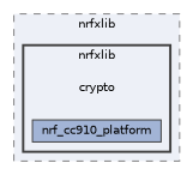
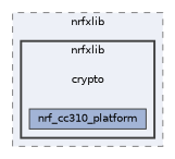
  digraph {
    compound=true
    rankdir=LR
    node [fontname=Helvetica fontsize=10]
    n1 [height=0.2 label=crypto shape=plaintext width=0.4]
-   n2 [color=grey25 fillcolor="#a2b4d6" height=0.2 label=nrf_cc910_platform shape=box style=filled width=0.4]
+   n2 [color=grey25 fillcolor="#a2b4d6" height=0.2 label=nrf_cc310_platform shape=box style=filled width=0.4]
    subgraph cluster_1 {
      bgcolor="#edf0f7"
      fontname=Helvetica
      fontsize=10
      label=nrfxlib
      pencolor=grey50
      style="filled,dashed"
      subgraph cluster_2 {
        bgcolor="#edf0f7"
        fontname=Helvetica
        fontsize=10
        pencolor=grey25
        style="filled,bold"
        n1
        n2
      }
    }
  }
